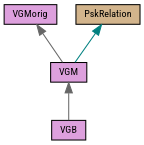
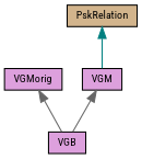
  digraph {
    fontname="Roboto Condensed"
    node [color=black fillcolor=plum fontname="Roboto Condensed" fontsize=10 shape=record style=filled]
    edge [color=gray40 dir=back fontname="Roboto Condensed" fontsize=10 labelfontname=Helvetica labelfontsize=10 style=solid]
    n1 [fontcolor=black height=0.2 label=VGM width=0.4]
    n2 [height=0.2 label=VGB width=0.4]
    n3 [height=0.2 label=VGMorig width=0.4]
    n4 [fillcolor=tan height=0.2 label=PskRelation width=0.4]
    n1 -> n2
-   n3 -> n1
+   n3 -> n2
    n4 -> n1 [color=teal]
  }
